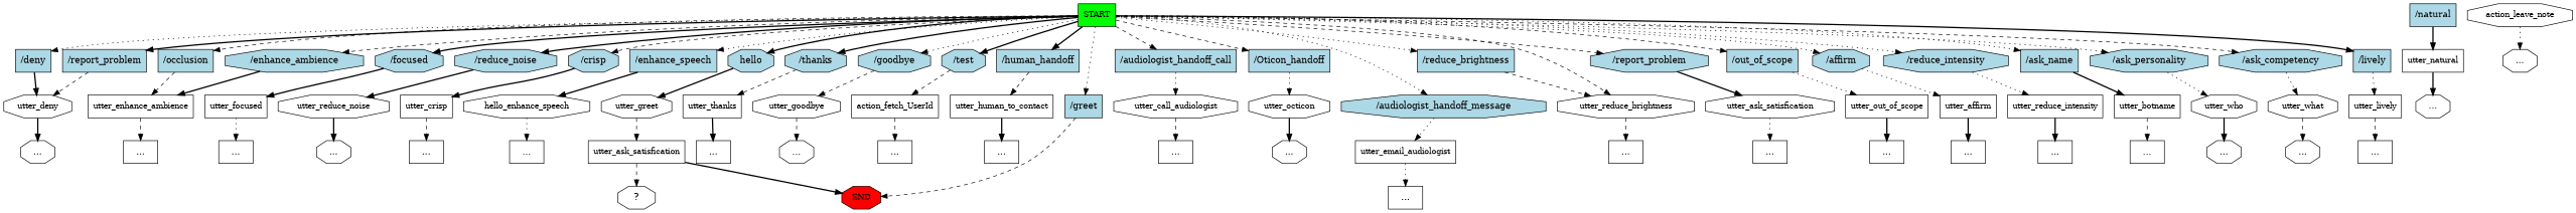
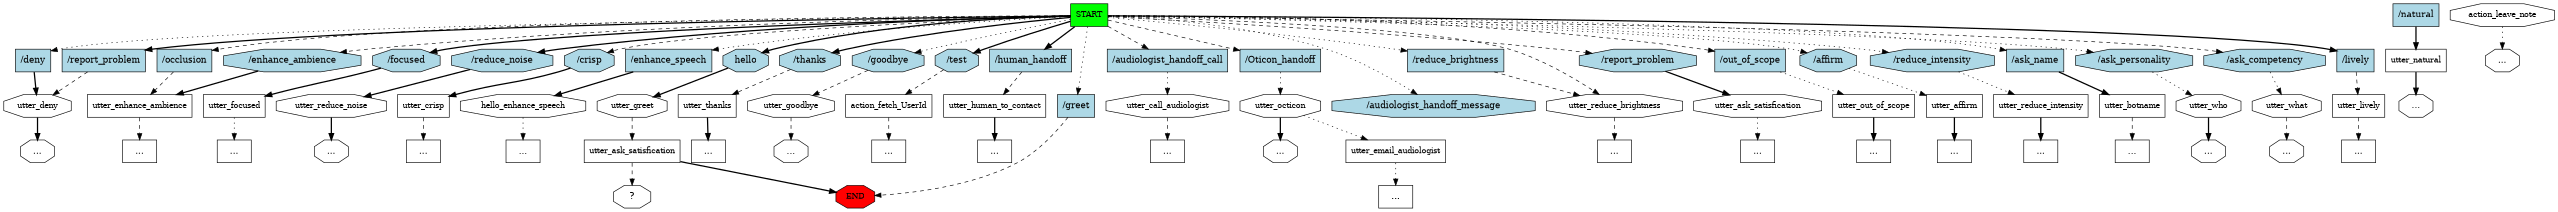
  digraph {
    node [shape=box]
    edge [style=bold]
    n1 [fillcolor=green fontsize=12 label=START style=filled]
    n2 [fillcolor=lightblue label="/report_problem" style=filled]
    n3 [fillcolor=lightblue label="/deny" style=filled]
    n4 [fillcolor=lightblue label="/enhance_ambience" shape=octagon style=filled]
    n5 [fillcolor=lightblue label="/occlusion" style=filled]
    n6 [fillcolor=lightblue label="/focused" shape=octagon style=filled]
    n7 [fillcolor=lightblue label="/reduce_noise" shape=octagon style=filled]
    n8 [fillcolor=lightblue label="/crisp" shape=octagon style=filled]
    n9 [fillcolor=lightblue label="/enhance_speech" style=filled]
    n10 [fillcolor=lightblue label=hello shape=octagon style=filled]
    n11 [fillcolor=lightblue label="/thanks" shape=octagon style=filled]
    n12 [fillcolor=lightblue label="/goodbye" shape=octagon style=filled]
    n13 [fillcolor=lightblue label="/test" shape=octagon style=filled]
    n14 [fillcolor=lightblue label="/human_handoff" style=filled]
    n15 [fillcolor=lightblue label="/Oticon_handoff" style=filled]
    n16 [fillcolor=lightblue label="/audiologist_handoff_message" shape=octagon style=filled]
    n17 [fillcolor=lightblue label="/audiologist_handoff_call" style=filled]
    n18 [fillcolor=lightblue label="/reduce_brightness" style=filled]
    n19 [fillcolor=lightblue label="/greet" style=filled]
    n20 [fillcolor=lightblue label="/report_problem" shape=octagon style=filled]
    n21 [fillcolor=lightblue label="/out_of_scope" style=filled]
    n22 [fillcolor=lightblue label="/affirm" shape=octagon style=filled]
    n23 [fillcolor=lightblue label="/reduce_intensity" shape=octagon style=filled]
    n24 [fillcolor=lightblue label="/ask_name" style=filled]
    n25 [fillcolor=lightblue label="/ask_personality" shape=octagon style=filled]
    n26 [fillcolor=lightblue label="/ask_competency" shape=octagon style=filled]
    n27 [fillcolor=lightblue label="/lively" style=filled]
    n28 [fontsize=12 label=utter_reduce_brightness shape=octagon]
    n29 [fontsize=12 label=utter_deny shape=octagon]
    n30 [fontsize=12 label=utter_enhance_ambience]
    n31 [fontsize=12 label=utter_focused]
    n32 [fontsize=12 label=utter_reduce_noise shape=octagon]
    n33 [fontsize=12 label=utter_crisp]
    n34 [fontsize=12 label=hello_enhance_speech shape=octagon]
    n35 [fontsize=12 label=utter_greet shape=octagon]
    n36 [fontsize=12 label=utter_thanks]
    n37 [fontsize=12 label=utter_goodbye shape=octagon]
    n38 [fontsize=12 label=action_fetch_UserId]
    n39 [fontsize=12 label=utter_human_to_contact]
    n40 [fontsize=12 label=utter_octicon shape=octagon]
    n41 [fontsize=12 label=utter_email_audiologist]
    n42 [fontsize=12 label=utter_call_audiologist shape=octagon]
    n43 [fillcolor=lightblue label="/natural" style=filled]
    n44 [fontsize=12 label=utter_natural]
    n45 [fillcolor=red fontsize=12 label=END shape=octagon style=filled]
    n46 [fontsize=12 label=utter_ask_satisfication shape=octagon]
    n47 [fontsize=12 label=utter_out_of_scope]
    n48 [fontsize=12 label=utter_affirm]
    n49 [fontsize=12 label=utter_reduce_intensity]
    n50 [fontsize=12 label=utter_botname]
    n51 [fontsize=12 label=utter_who shape=octagon]
    n52 [fontsize=12 label=utter_what shape=octagon]
    n53 [fontsize=12 label=utter_lively]
    n54 [label="..." shape=octagon]
    n55 [label="..."]
    n56 [fontsize=12 label=action_leave_note shape=octagon]
    n57 [label="..." shape=octagon]
    n58 [label="..."]
    n59 [label="..." shape=octagon]
    n60 [label="..."]
    n61 [label="..."]
    n62 [fontsize=12 label=utter_ask_satisfication]
    n63 [label="  ?  " shape=octagon]
    n64 [label="..."]
    n65 [label="..." shape=octagon]
    n66 [label="..."]
    n67 [label="..."]
    n68 [label="..." shape=octagon]
    n69 [label="..."]
    n70 [label="..."]
    n71 [label="..." shape=octagon]
    n72 [label="..."]
    n73 [label="..."]
    n74 [label="..."]
    n75 [label="..."]
    n76 [label="..."]
    n77 [label="..."]
    n78 [label="..." shape=octagon]
    n79 [label="..." shape=octagon]
    n80 [label="..."]
    n1 -> n2
    n1 -> n3 [style=dotted]
    n1 -> n4 [style=dashed]
    n1 -> n5 [style=dashed]
    n1 -> n6
    n1 -> n7
    n1 -> n8 [style=dashed]
    n1 -> n9 [style=dotted]
    n1 -> n10
    n1 -> n11
    n1 -> n12 [style=dotted]
    n1 -> n13
    n1 -> n14
    n1 -> n15 [style=dashed]
    n1 -> n16 [style=dotted]
    n1 -> n17 [style=dashed]
    n1 -> n18 [style=dotted]
    n1 -> n19 [style=dotted]
    n1 -> n20 [style=dashed]
    n1 -> n21 [style=dashed]
    n1 -> n22 [style=dotted]
    n1 -> n23 [style=dotted]
    n1 -> n24 [style=dotted]
    n1 -> n25 [style=dotted]
    n1 -> n26 [style=dashed]
    n1 -> n27
    n1 -> n28 [style=dashed]
    n2 -> n29 [style=dashed]
    n3 -> n29
    n4 -> n30
    n5 -> n30 [style=dashed]
    n6 -> n31
    n7 -> n32
    n8 -> n33
    n9 -> n34
    n10 -> n35
    n11 -> n36 [style=dashed]
    n12 -> n37 [style=dashed]
    n13 -> n38 [style=dashed]
    n14 -> n39 [style=dashed]
    n15 -> n40 [style=dotted]
-   n16 -> n41 [style=dotted]
+   n40 -> n41 [style=dotted]
    n17 -> n42 [style=dotted]
    n18 -> n28 [style=dashed]
    n19 -> n45 [style=dashed]
    n20 -> n46
    n21 -> n47 [style=dotted]
    n22 -> n48 [style=dotted]
    n23 -> n49 [style=dotted]
    n24 -> n50
    n25 -> n51 [style=dotted]
    n26 -> n52 [style=dotted]
-   n27 -> n53 [style=dotted]
+   n27 -> n53 [style=dashed]
    n28 -> n72 [style=dashed]
    n29 -> n54
    n30 -> n55 [style=dashed]
    n31 -> n58 [style=dotted]
    n32 -> n59
    n33 -> n60 [style=dashed]
    n34 -> n61 [style=dotted]
    n35 -> n62 [style=dashed]
    n36 -> n64
    n37 -> n65 [style=dashed]
    n38 -> n66 [style=dashed]
    n39 -> n67
    n40 -> n68
    n41 -> n69 [style=dotted]
    n42 -> n70 [style=dashed]
    n43 -> n44
    n44 -> n71
    n46 -> n73 [style=dotted]
    n47 -> n74
    n48 -> n75
    n49 -> n76
    n50 -> n77 [style=dashed]
    n51 -> n78
    n52 -> n79 [style=dashed]
    n53 -> n80 [style=dashed]
    n56 -> n57 [style=dotted]
    n62 -> n45
    n62 -> n63 [style=dashed]
  }
